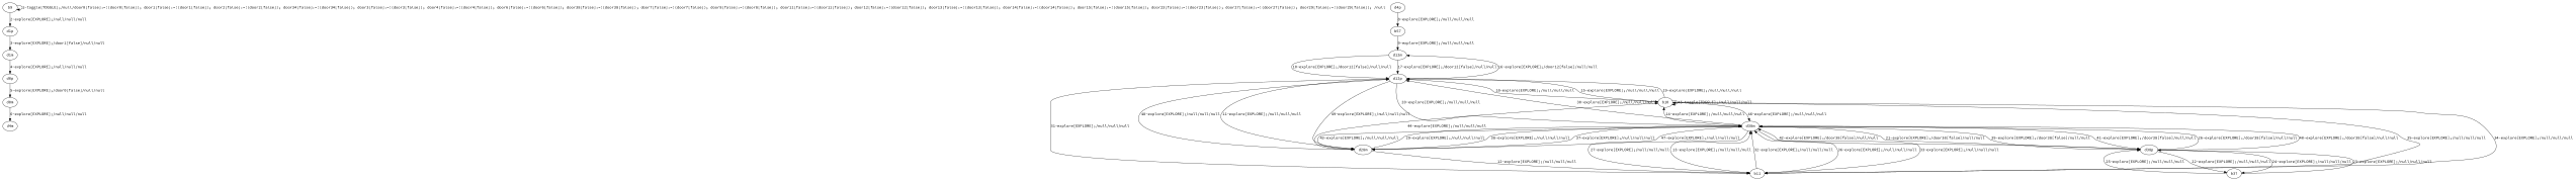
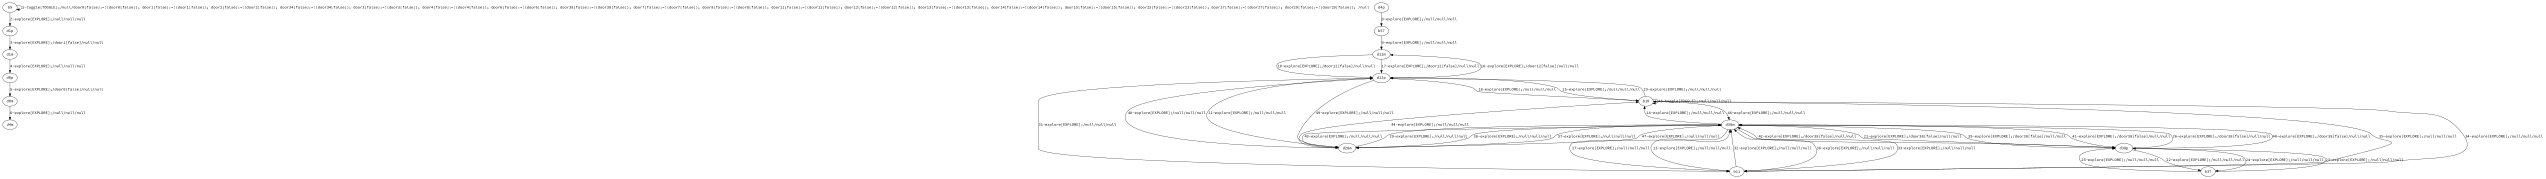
  digraph {
    fontname="Source Code Pro"
    node [fontname="Source Code Pro"]
    edge [fontname="Source Code Pro"]
    n1 [label=b9]
    d1p
    d1m
    d0p
    d0m
    d4m
    d4p
    b57
    d12m
    d12p
    d28m
    b11
    d38m
    b10
    d38p
    b37
    n1 -> n1 [label="1-toggle[TOGGLE];/null/door0[false]:=!(door0[false]); door1[false]:=!(door1[false]); door2[false]:=!(door2[false]); door34[false]:=!(door34[false]); door3[false]:=!(door3[false]); door4[false]:=!(door4[false]); door6[false]:=!(door6[false]); door38[false]:=!(door38[false]); door7[false]:=!(door7[false]); door8[false]:=!(door8[false]); door11[false]:=!(door11[false]); door12[false]:=!(door12[false]); door13[false]:=!(door13[false]); door14[false]:=!(door14[false]); door15[false]:=!(door15[false]); door23[false]:=!(door23[false]); door27[false]:=!(door27[false]); door29[false]:=!(door29[false]); /null"]
    n1 -> d1p [label="2-explore[EXPLORE];/null/null/null"]
    d1p -> d1m [label="3-explore[EXPLORE];/door1[false]/null/null"]
    d1m -> d0p [label="4-explore[EXPLORE];/null/null/null"]
    d0p -> d0m [label="5-explore[EXPLORE];/door0[false]/null/null"]
    d0m -> d4m [label="6-explore[EXPLORE];/null/null/null"]
    d4p -> b57 [label="8-explore[EXPLORE];/null/null/null"]
    b57 -> d12m [label="9-explore[EXPLORE];/null/null/null"]
    d12m -> d12p [label="10-explore[EXPLORE];/door12[false]/null/null"]
    d12m -> d12p [label="17-explore[EXPLORE];/door12[false]/null/null"]
    d12p -> d12m [label="16-explore[EXPLORE];/door12[false]/null/null"]
    d12p -> d28m [label="11-explore[EXPLORE];/null/null/null"]
    d12p -> d28m [label="49-explore[EXPLORE];/null/null/null"]
    d12p -> b11 [label="31-explore[EXPLORE];/null/null/null"]
-   d12p -> d38m [label="20-explore[EXPLORE];/null/null/null"]
    d12p -> b10 [label="18-explore[EXPLORE];/null/null/null"]
    d28m -> d12p [label="48-explore[EXPLORE];/null/null/null"]
-   d28m -> b11 [label="12-explore[EXPLORE];/null/null/null"]
    d28m -> d38m [label="29-explore[EXPLORE];/null/null/null"]
    d28m -> d38m [label="38-explore[EXPLORE];/null/null/null"]
    d28m -> b10 [label="44-explore[EXPLORE];/null/null/null"]
    b11 -> d38m [label="13-explore[EXPLORE];/null/null/null"]
    b11 -> d38m [label="32-explore[EXPLORE];/null/null/null"]
    b11 -> d38m [label="36-explore[EXPLORE];/null/null/null"]
    b11 -> b10 [label="34-explore[EXPLORE];/null/null/null"]
-   d38m -> d12p [label="30-explore[EXPLORE];/null/null/null"]
    d38m -> d28m [label="37-explore[EXPLORE];/null/null/null"]
    d38m -> d28m [label="43-explore[EXPLORE];/null/null/null"]
    d38m -> d28m [label="47-explore[EXPLORE];/null/null/null"]
    d38m -> b11 [label="27-explore[EXPLORE];/null/null/null"]
    d38m -> b11 [label="33-explore[EXPLORE];/null/null/null"]
    d38m -> b10 [label="14-explore[EXPLORE];/null/null/null"]
    d38m -> d38p [label="21-explore[EXPLORE];/door38[false]/null/null"]
    d38m -> d38p [label="39-explore[EXPLORE];/door38[false]/null/null"]
    d38m -> d38p [label="41-explore[EXPLORE];/door38[false]/null/null"]
    b10 -> d12p [label="15-explore[EXPLORE];/null/null/null"]
    b10 -> d12p [label="19-explore[EXPLORE];/null/null/null"]
    b10 -> b11 [label="35-explore[EXPLORE];/null/null/null"]
    b10 -> d38m [label="46-explore[EXPLORE];/null/null/null"]
    b10 -> b10 [label="45-toggle[TOGGLE];/null/null/null"]
    d38p -> d38m [label="26-explore[EXPLORE];/door38[false]/null/null"]
    d38p -> d38m [label="40-explore[EXPLORE];/door38[false]/null/null"]
    d38p -> d38m [label="42-explore[EXPLORE];/door38[false]/null/null"]
    d38p -> b37 [label="22-explore[EXPLORE];/null/null/null"]
    d38p -> b37 [label="24-explore[EXPLORE];/null/null/null"]
    b37 -> d38p [label="23-explore[EXPLORE];/null/null/null"]
    b37 -> d38p [label="25-explore[EXPLORE];/null/null/null"]
  }
